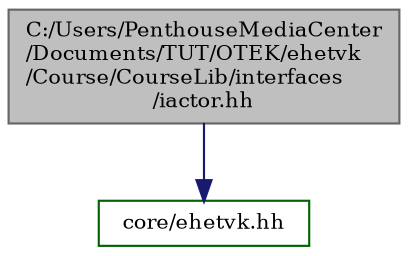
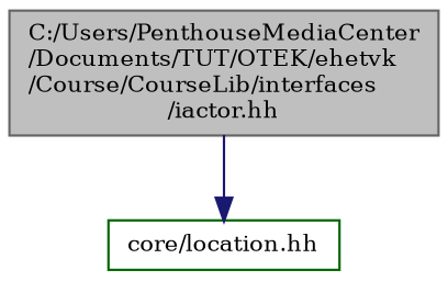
  digraph {
    fontname="DejaVu Serif"
    node [fontname="DejaVu Serif" fontsize=10 shape=record style=filled]
    n1 [color=gray40 fillcolor=grey75 fontcolor=black height=0.2 label="C:/Users/PenthouseMediaCenter\l/Documents/TUT/OTEK/ehetvk\l/Course/CourseLib/interfaces\l/iactor.hh" width=0.4]
-   n2 [color=darkgreen fillcolor=white height=0.2 label="core/ehetvk.hh" width=0.4]
+   n2 [color=darkgreen fillcolor=white height=0.2 label="core/location.hh" width=0.4]
    n1 -> n2 [color=midnightblue fontname="DejaVu Serif" fontsize=10 labelfontname=Helvetica labelfontsize=10 style=solid]
  }
